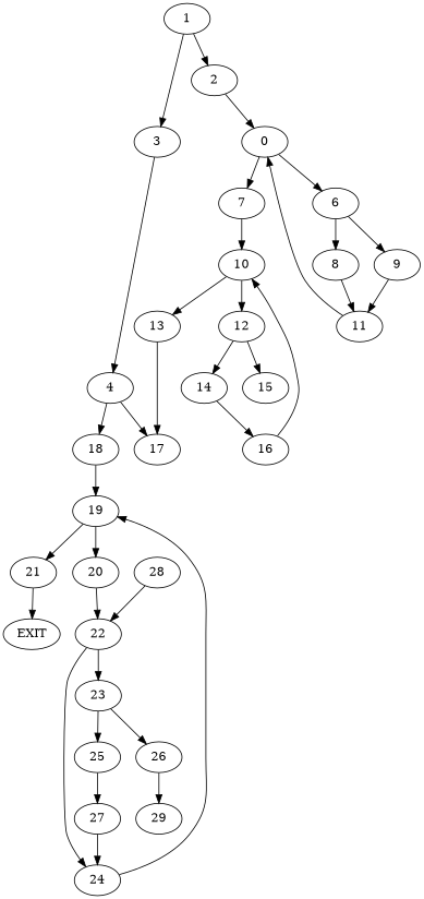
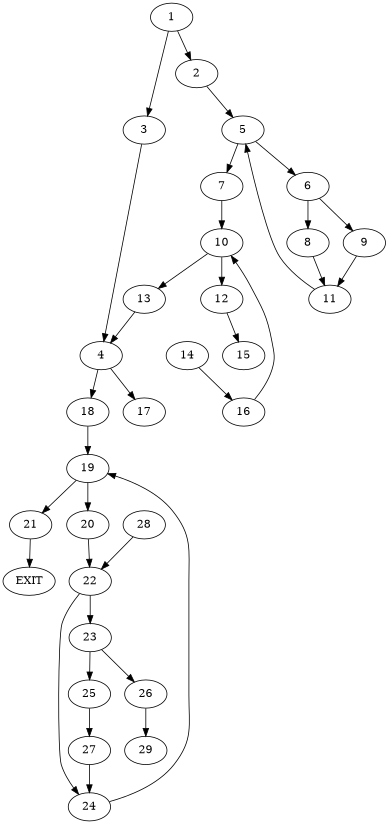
  digraph {
    1
    2
    3
    n4 [label=EXIT]
-   5 [label=0]
+   5
    4
    6
    7
    17
    18
    19
    8
    9
    10
    11
    12
    13
    14
    15
    16
    20
    21
    22
    23
    24
    25
    26
    27
    29
    28
    1 -> 2
    1 -> 3
    2 -> 5
    3 -> 4
    5 -> 6
    5 -> 7
    4 -> 17
    4 -> 18
    6 -> 8
    6 -> 9
    7 -> 10
    18 -> 19
    19 -> 20
    19 -> 21
    8 -> 11
    9 -> 11
    10 -> 12
    10 -> 13
    11 -> 5
-   12 -> 14
    12 -> 15
-   13 -> 17
+   13 -> 4
    14 -> 16
    16 -> 10
    20 -> 22
    21 -> n4
    22 -> 23
    22 -> 24
    23 -> 25
    23 -> 26
    24 -> 19
    25 -> 27
    26 -> 29
    27 -> 24
    28 -> 22
  }
